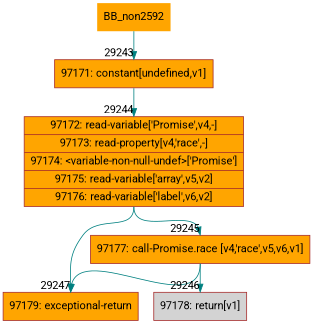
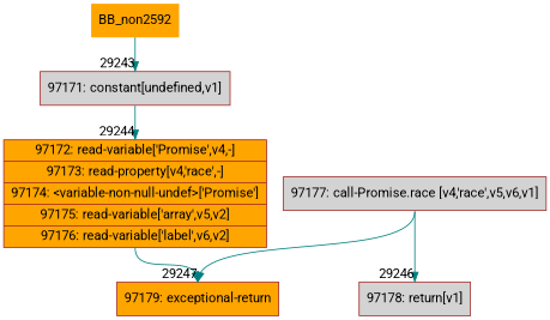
  digraph {
    fontname=Roboto
    rankdir=TD
    node [color=brown fillcolor=orange fontname=Roboto shape=record style=filled]
    edge [color=teal fontname=Roboto headport=n tailport=s]
    n1 [label=BB_non2592 shape=none]
-   n2 [label="{97171: constant[undefined,v1]}"]
+   n2 [fillcolor=lightgrey label="{97171: constant[undefined,v1]}"]
    n3 [label="{97172: read-variable['Promise',v4,-]|97173: read-property[v4,'race',-]|97174: \<variable-non-null-undef\>['Promise']|97175: read-variable['array',v5,v2]|97176: read-variable['label',v6,v2]}"]
-   n4 [label="{97177: call-Promise.race [v4,'race',v5,v6,v1]}"]
+   n4 [fillcolor=lightgrey label="{97177: call-Promise.race [v4,'race',v5,v6,v1]}"]
    n5 [label="{97179: exceptional-return}"]
    n6 [fillcolor=lightgrey label="{97178: return[v1]}"]
    n1 -> n2 [headlabel="    29243"]
    n2 -> n3 [headlabel="      29244"]
-   n3 -> n4 [headlabel="      29245"]
    n3 -> n5 [headlabel="      29247"]
    n4 -> n5
    n4 -> n6 [headlabel="      29246"]
  }
